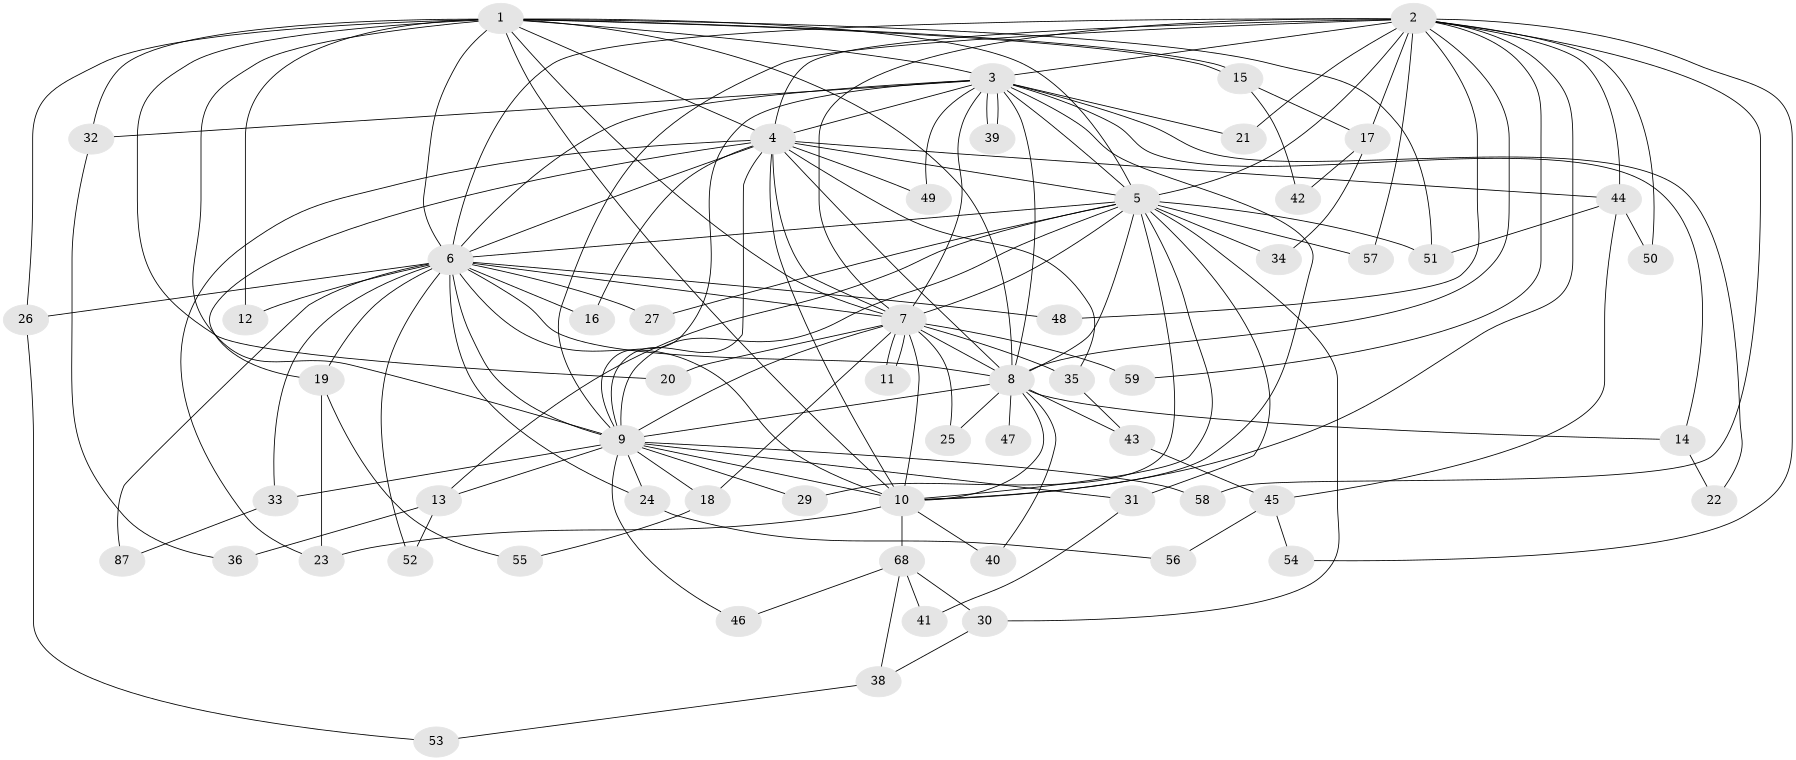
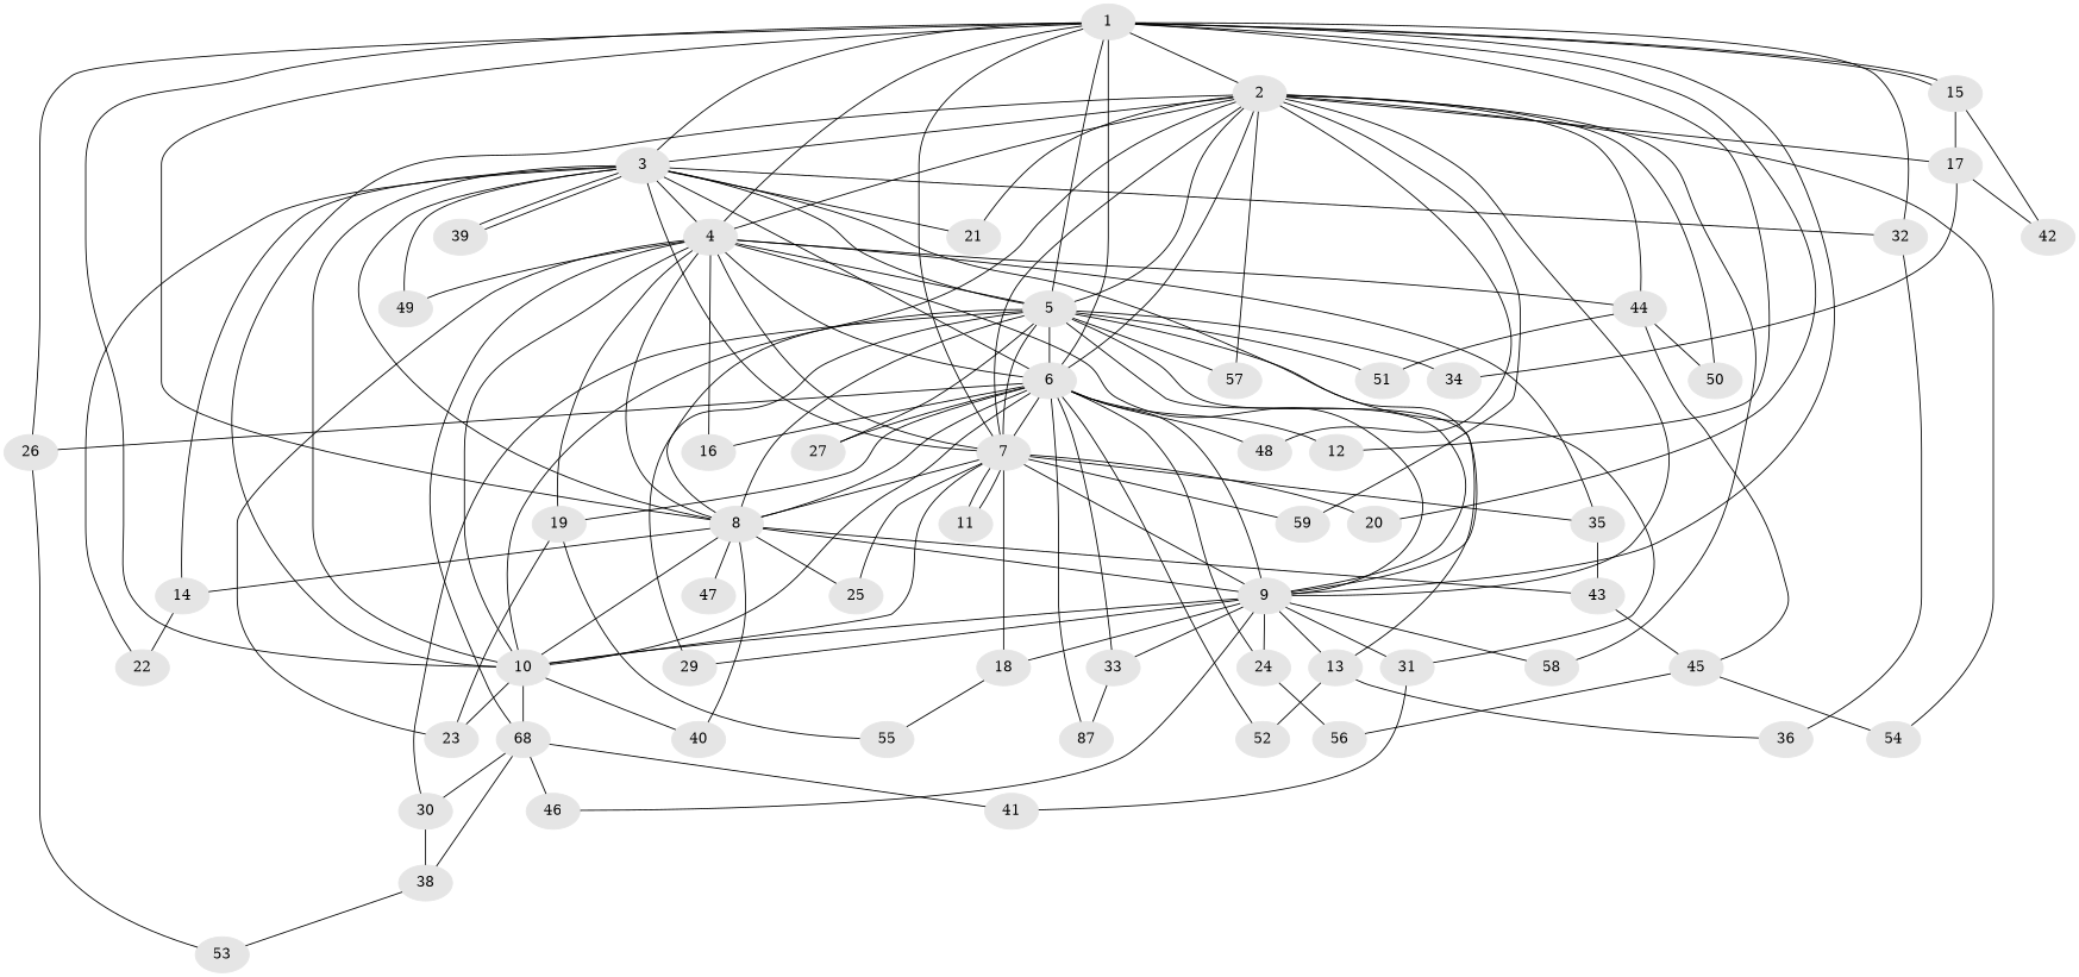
  graph {
    node [color=gray90 style=filled]
    1
    2
    3
    4
    5
    6
    7
    8
    9
    10
    12
    15
    20
    26
    32
    17
    21
    44
    48
    50
    54
    57
    58
    59
    14
    22
    39
    49
    16
    19
    n31 [label=68]
    35
    23
    13
    27
    29
    30
    31
    34
    51
    24
    33
    n43 [label=87]
    52
    11
    18
    25
    47
    40
    43
    46
    42
    53
    36
    45
    55
    38
    41
    56
-   1 -- 51
+   1 -- 2
    1 -- 3
    1 -- 4
    1 -- 5
    1 -- 6
    1 -- 7
    1 -- 8
    1 -- 9
    1 -- 10
    1 -- 12
    1 -- 15
    1 -- 15
    1 -- 20
    1 -- 26
    1 -- 32
    2 -- 3
    2 -- 4
    2 -- 5
    2 -- 6
    2 -- 7
    2 -- 8
    2 -- 9
    2 -- 10
    2 -- 17
    2 -- 21
    2 -- 44
    2 -- 48
    2 -- 50
    2 -- 54
    2 -- 57
    2 -- 58
    2 -- 59
    3 -- 4
    3 -- 5
    3 -- 6
    3 -- 7
    3 -- 8
    3 -- 9
    3 -- 10
    3 -- 32
    3 -- 21
    3 -- 14
    3 -- 22
    3 -- 39
    3 -- 39
    3 -- 49
    4 -- 5
    4 -- 6
    4 -- 7
    4 -- 8
    4 -- 9
    4 -- 10
    4 -- 44
    4 -- 49
    4 -- 16
    4 -- 19
+   4 -- n31
    4 -- 35
    4 -- 23
    5 -- 6
    5 -- 7
    5 -- 8
    5 -- 9
    5 -- 10
    5 -- 57
    5 -- 13
    5 -- 27
    5 -- 29
    5 -- 30
    5 -- 31
    5 -- 34
    5 -- 51
    6 -- 7
    6 -- 8
    6 -- 9
    6 -- 10
    6 -- 12
    6 -- 26
    6 -- 48
    6 -- 16
    6 -- 19
    6 -- 27
    6 -- 24
    6 -- 33
    6 -- n43
    6 -- 52
    7 -- 8
    7 -- 9
    7 -- 10
    7 -- 20
    7 -- 59
    7 -- 35
    7 -- 11
    7 -- 11
    7 -- 18
    7 -- 25
    8 -- 9
    8 -- 10
    8 -- 14
    8 -- 25
    8 -- 47
    8 -- 40
    8 -- 43
    9 -- 10
    9 -- 58
    9 -- 13
    9 -- 29
    9 -- 31
    9 -- 24
    9 -- 33
    9 -- 18
    9 -- 46
    10 -- n31
    10 -- 23
    10 -- 40
    15 -- 17
    15 -- 42
    26 -- 53
    32 -- 36
    17 -- 34
    17 -- 42
    44 -- 50
    44 -- 51
    44 -- 45
    14 -- 22
    19 -- 23
    19 -- 55
    n31 -- 30
    n31 -- 46
    n31 -- 38
    n31 -- 41
    35 -- 43
    13 -- 52
    13 -- 36
    30 -- 38
    31 -- 41
    24 -- 56
    33 -- n43
    18 -- 55
    43 -- 45
    45 -- 54
    45 -- 56
    38 -- 53
  }
